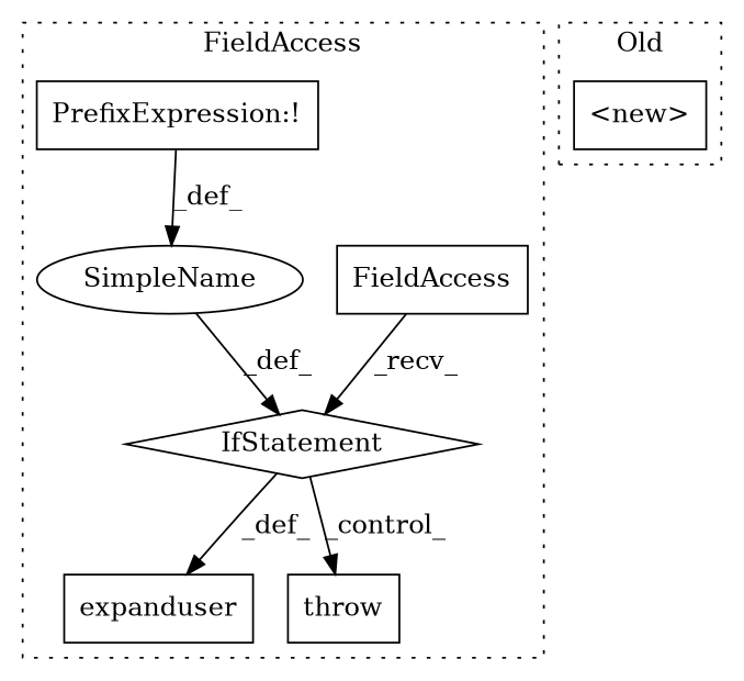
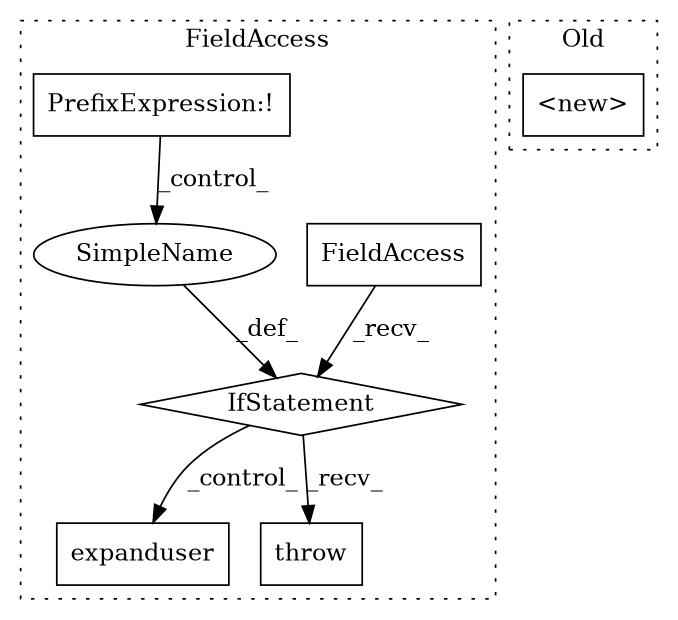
  digraph {
    node [shape=box]
    n1 [a=32 l="11,1" label=expanduser s="2341,2364"]
    n2 [a=22 l=7 label=FieldAccess s=2333]
    n3 [a=25 l="4,2" label=IfStatement s="2153,2189" shape=diamond]
    n4 [a=38 l=1 label="PrefixExpression:!" s=2157]
    n5 [a=42 label=SimpleName shape=ellipse]
    n6 [a=53 l=6 label=throw s=2199]
    n7 [a=46 l="6,2" label="<new>" s="3760,3782"]
    subgraph cluster_1 {
      label=FieldAccess
      style=dotted
      n1
      n2
      n3
      n4
      n5
      n6
    }
    subgraph cluster_2 {
      label=Old
      style=dotted
      n7
    }
    n2 -> n3 [label=_recv_]
-   n3 -> n1 [label=_def_]
-   n3 -> n6 [label=_control_]
-   n4 -> n5 [label=_def_]
+   n3 -> n1 [label=_control_]
+   n3 -> n6 [label=_recv_]
+   n4 -> n5 [label=_control_]
    n5 -> n3 [label=_def_]
  }
